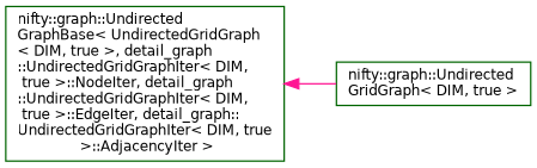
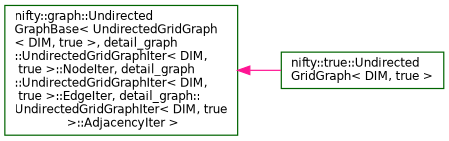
  digraph {
    rankdir=LR
    node [color=darkgreen fillcolor=white fontname=Helvetica fontsize=10 shape=record style=filled]
    n1 [height=0.2 label="nifty::graph::Undirected\lGraphBase\< UndirectedGridGraph\l\< DIM, true \>, detail_graph\l::UndirectedGridGraphIter\< DIM,\l true \>::NodeIter, detail_graph\l::UndirectedGridGraphIter\< DIM,\l true \>::EdgeIter, detail_graph::\lUndirectedGridGraphIter\< DIM, true\l \>::AdjacencyIter \>" width=0.4]
-   n2 [height=0.2 label="nifty::graph::Undirected\lGridGraph\< DIM, true \>" width=0.4]
+   n2 [height=0.2 label="nifty::true::Undirected\lGridGraph\< DIM, true \>" width=0.4]
    n1 -> n2 [color=deeppink dir=back fontname=Helvetica fontsize=10 labelfontname=Helvetica labelfontsize=10 style=solid]
  }
